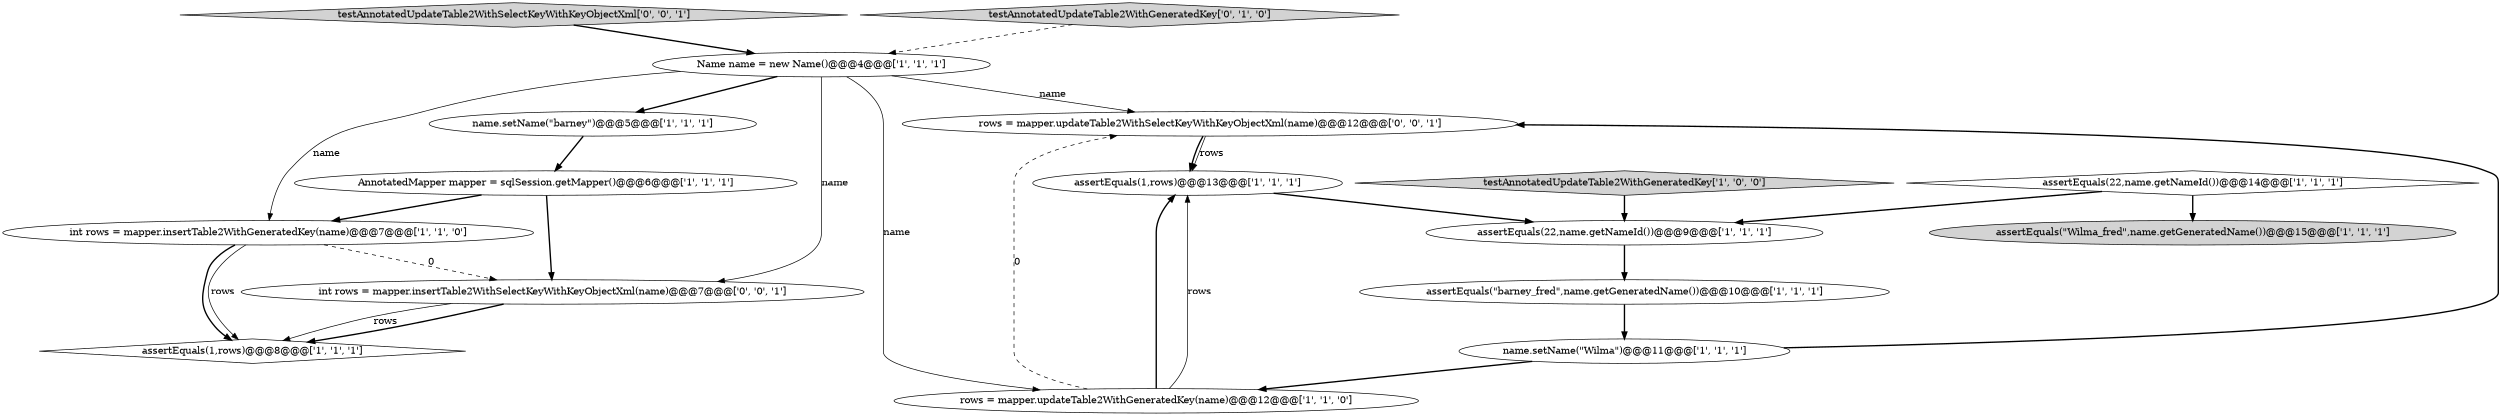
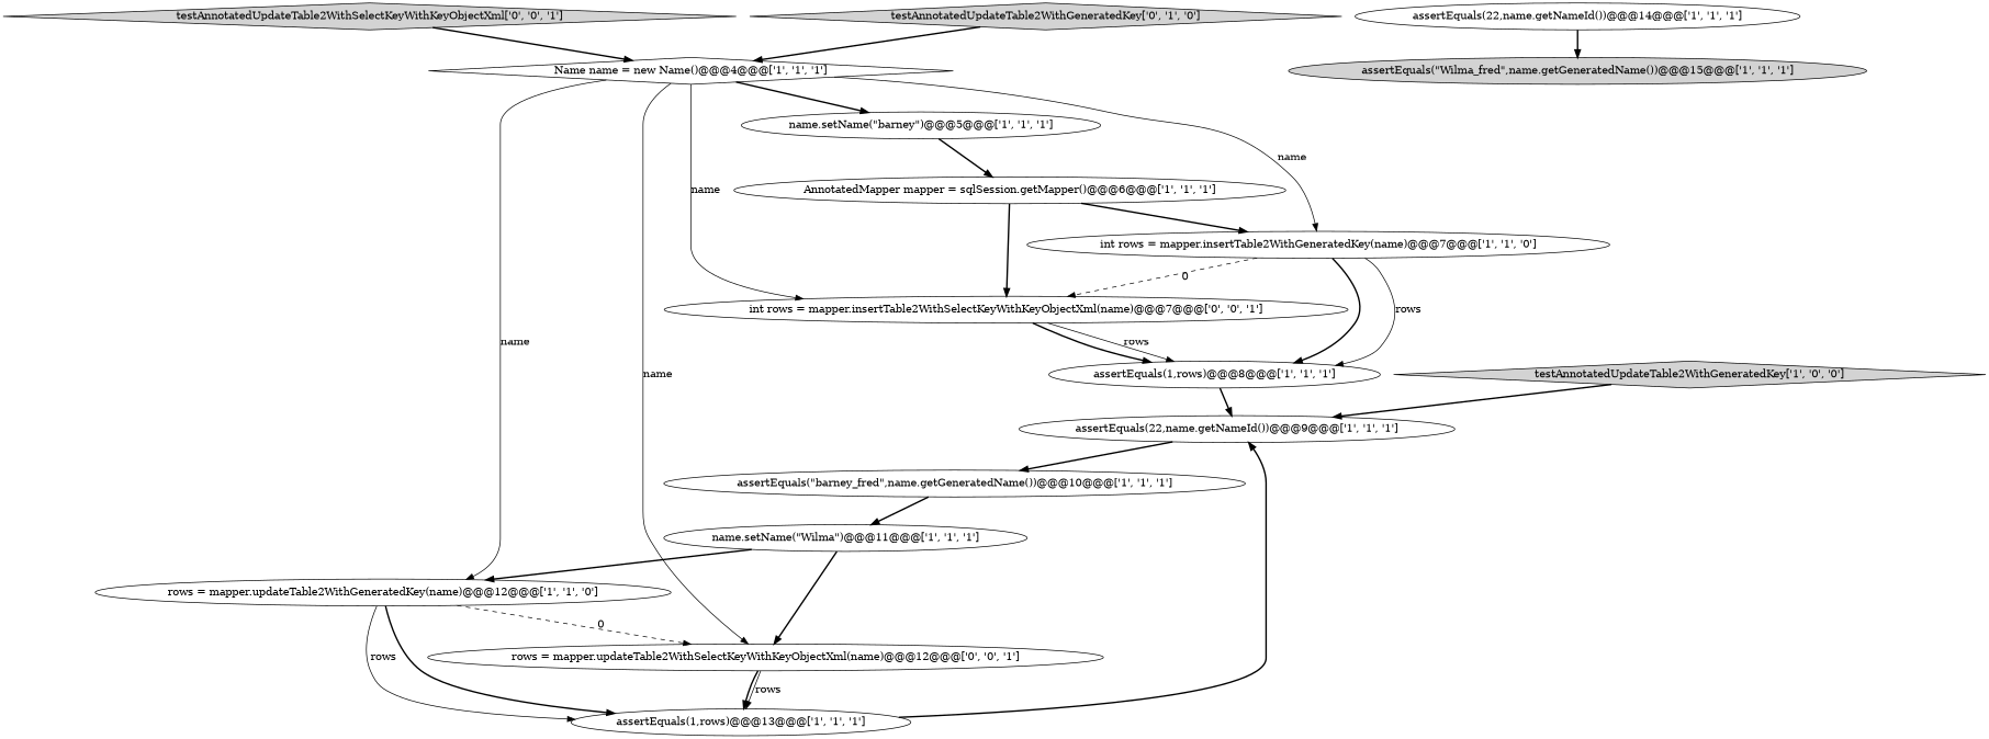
  digraph {
    node [fillcolor=white shape=ellipse style=filled]
    edge [style=bold]
    n1 [fillcolor=lightgray label="testAnnotatedUpdateTable2WithSelectKeyWithKeyObjectXml['0', '0', '1']" shape=diamond]
-   n2 [label="Name name = new Name()@@@4@@@['1', '1', '1']"]
+   n2 [label="Name name = new Name()@@@4@@@['1', '1', '1']" shape=diamond]
    n3 [label="name.setName(\"barney\")@@@5@@@['1', '1', '1']"]
    n4 [label="int rows = mapper.insertTable2WithGeneratedKey(name)@@@7@@@['1', '1', '0']"]
    n5 [label="rows = mapper.updateTable2WithSelectKeyWithKeyObjectXml(name)@@@12@@@['0', '0', '1']"]
    n6 [label="rows = mapper.updateTable2WithGeneratedKey(name)@@@12@@@['1', '1', '0']"]
    n7 [label="int rows = mapper.insertTable2WithSelectKeyWithKeyObjectXml(name)@@@7@@@['0', '0', '1']"]
    n8 [fillcolor=lightgray label="testAnnotatedUpdateTable2WithGeneratedKey['0', '1', '0']" shape=diamond]
    n9 [label="assertEquals(\"barney_fred\",name.getGeneratedName())@@@10@@@['1', '1', '1']"]
    n10 [label="name.setName(\"Wilma\")@@@11@@@['1', '1', '1']"]
-   n11 [label="assertEquals(22,name.getNameId())@@@14@@@['1', '1', '1']" shape=diamond]
+   n11 [label="assertEquals(22,name.getNameId())@@@14@@@['1', '1', '1']"]
    n12 [fillcolor=lightgray label="assertEquals(\"Wilma_fred\",name.getGeneratedName())@@@15@@@['1', '1', '1']"]
    n13 [label="AnnotatedMapper mapper = sqlSession.getMapper()@@@6@@@['1', '1', '1']"]
    n14 [label="assertEquals(1,rows)@@@13@@@['1', '1', '1']"]
    n15 [label="assertEquals(22,name.getNameId())@@@9@@@['1', '1', '1']"]
    n16 [fillcolor=lightgray label="testAnnotatedUpdateTable2WithGeneratedKey['1', '0', '0']" shape=diamond]
-   n17 [label="assertEquals(1,rows)@@@8@@@['1', '1', '1']" shape=diamond]
+   n17 [label="assertEquals(1,rows)@@@8@@@['1', '1', '1']"]
    n1 -> n2
    n2 -> n3
    n2 -> n4 [label=name style=solid]
    n2 -> n5 [label=name style=solid]
    n2 -> n6 [label=name style=solid]
    n2 -> n7 [label=name style=solid]
    n3 -> n13
    n4 -> n7 [label=0 style=dashed]
    n4 -> n17 [label=rows style=solid]
    n4 -> n17
    n5 -> n14
    n5 -> n14 [label=rows style=solid]
    n6 -> n5 [label=0 style=dashed]
    n6 -> n14 [label=rows style=solid]
    n6 -> n14
    n7 -> n17 [label=rows style=solid]
    n7 -> n17
-   n8 -> n2 [style=dashed]
+   n8 -> n2
    n9 -> n10
    n10 -> n5
    n10 -> n6
    n11 -> n12
    n13 -> n4
    n13 -> n7
    n14 -> n15
    n15 -> n9
    n16 -> n15
-   n11 -> n15
+   n17 -> n15
  }
